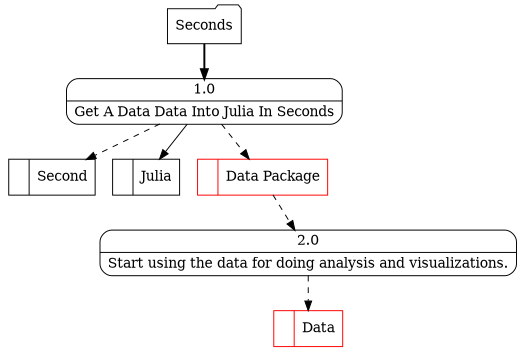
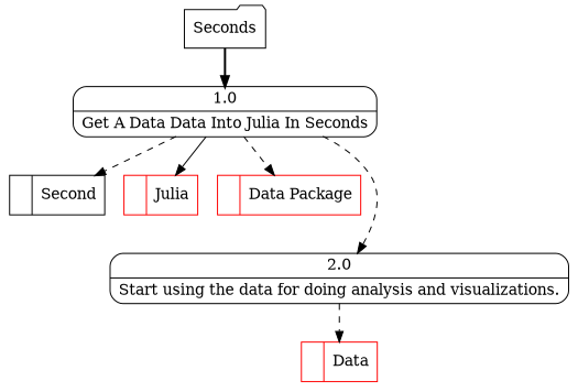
  digraph {
    node [shape=record]
    edge [style=dashed]
    n1 [label="<f0>  |<f1> Second "]
-   n2 [label="<f0>  |<f1> Julia "]
+   n2 [label="<f0>  |<f1> Julia " color=red]
    n3 [color=red label="<f0>  |<f1> Data Package "]
    n4 [label=Seconds shape=folder]
    n5 [label="{<f0> 1.0|<f1> Get A Data Data Into Julia In Seconds }" shape=Mrecord]
    n6 [label="{<f0> 2.0|<f1> Start using the data for doing analysis and visualizations. }" shape=Mrecord]
    n7 [color=red label="<f0>  |<f1> Data "]
    n4 -> n5 [style=bold]
    n5 -> n1
    n5 -> n2 [style=solid]
    n5 -> n3
-   n3 -> n6
+   n5 -> n6
    n6 -> n7
  }
